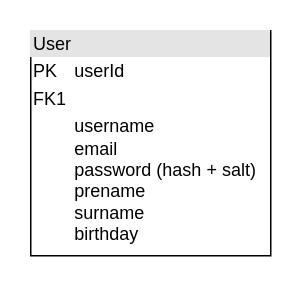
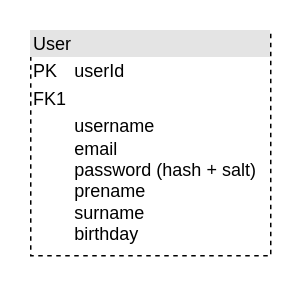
  <mxCell id="0" />
  <mxCell id="1" parent="0" />
- <mxCell id="2" value="&lt;div style=&quot;box-sizing: border-box ; width: 100% ; background: #e4e4e4 ; padding: 2px&quot;&gt;User&lt;br&gt;&lt;/div&gt;&lt;table style=&quot;width: 100% ; font-size: 1em&quot; cellspacing=&quot;0&quot; cellpadding=&quot;2&quot;&gt;&lt;tbody&gt;&lt;tr&gt;&lt;td&gt;PK&lt;/td&gt;&lt;td style=&quot;line-height: 120%&quot;&gt;userId&lt;/td&gt;&lt;/tr&gt;&lt;tr&gt;&lt;td&gt;FK1&lt;br&gt;&lt;/td&gt;&lt;td style=&quot;line-height: 120%&quot;&gt;&lt;br&gt;&lt;/td&gt;&lt;/tr&gt;&lt;tr&gt;&lt;td&gt;&lt;br&gt;&lt;/td&gt;&lt;td style=&quot;line-height: 120%&quot;&gt;username&lt;br&gt;email&lt;br&gt;password (hash + salt)&lt;br&gt;prename&lt;br&gt;surname&lt;br&gt;birthday&lt;br&gt;&lt;/td&gt;&lt;/tr&gt;&lt;/tbody&gt;&lt;/table&gt;" style="verticalAlign=top;align=left;overflow=fill;html=1;" vertex="1" parent="1"><mxGeometry x="20" y="20" width="160" height="150" as="geometry" /></mxCell>
+ <mxCell id="2" value="&lt;div style=&quot;box-sizing: border-box ; width: 100% ; background: #e4e4e4 ; padding: 2px&quot;&gt;User&lt;br&gt;&lt;/div&gt;&lt;table style=&quot;width: 100% ; font-size: 1em&quot; cellspacing=&quot;0&quot; cellpadding=&quot;2&quot;&gt;&lt;tbody&gt;&lt;tr&gt;&lt;td&gt;PK&lt;/td&gt;&lt;td style=&quot;line-height: 120%&quot;&gt;userId&lt;/td&gt;&lt;/tr&gt;&lt;tr&gt;&lt;td&gt;FK1&lt;br&gt;&lt;/td&gt;&lt;td style=&quot;line-height: 120%&quot;&gt;&lt;br&gt;&lt;/td&gt;&lt;/tr&gt;&lt;tr&gt;&lt;td&gt;&lt;br&gt;&lt;/td&gt;&lt;td style=&quot;line-height: 120%&quot;&gt;username&lt;br&gt;email&lt;br&gt;password (hash + salt)&lt;br&gt;prename&lt;br&gt;surname&lt;br&gt;birthday&lt;br&gt;&lt;/td&gt;&lt;/tr&gt;&lt;/tbody&gt;&lt;/table&gt;" style="verticalAlign=top;align=left;overflow=fill;html=1;dashed=1;" vertex="1" parent="1"><mxGeometry x="20" y="20" width="160" height="150" as="geometry" /></mxCell>
